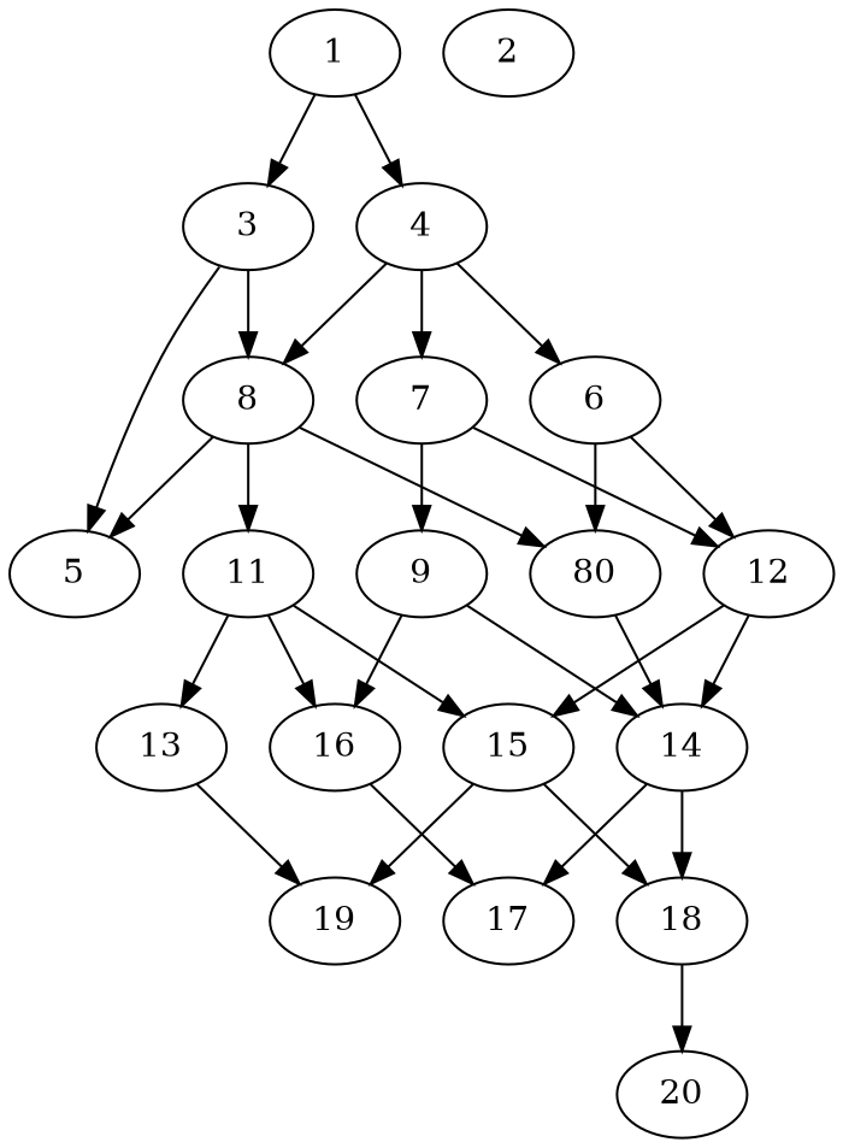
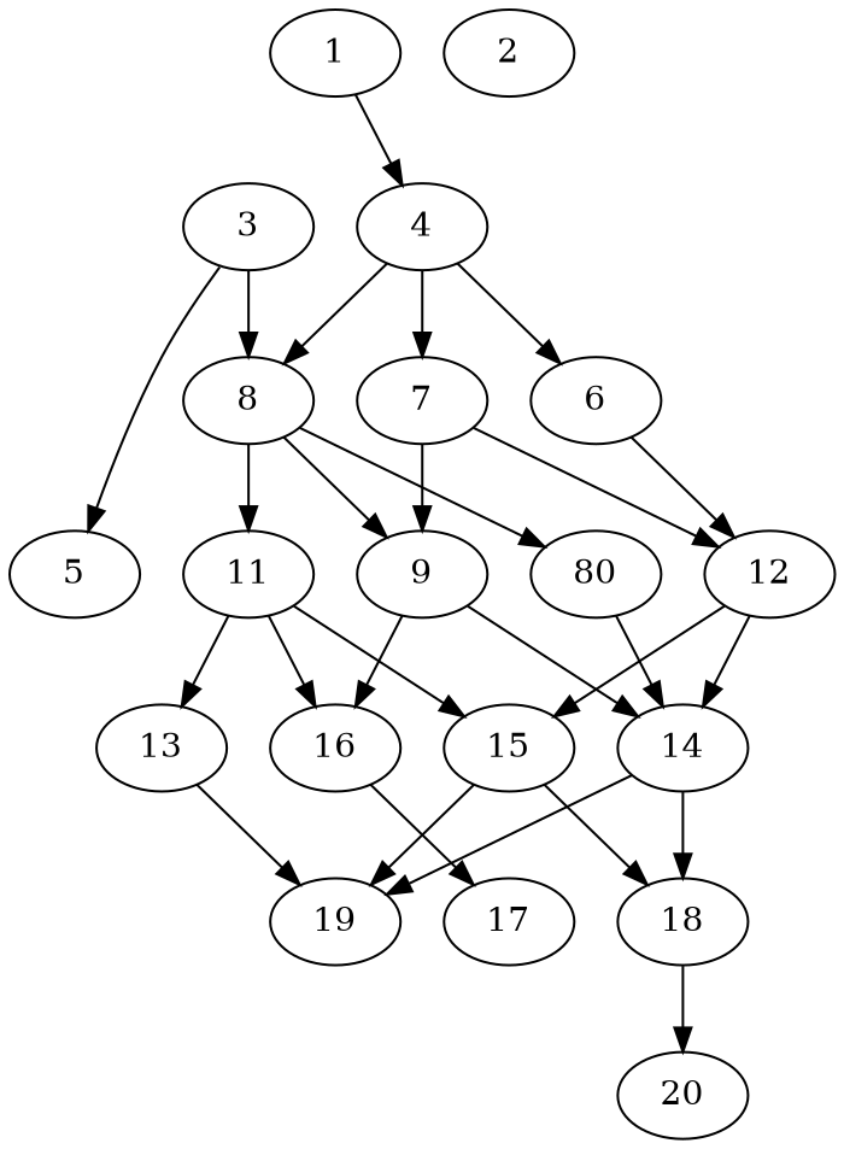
  digraph {
    node [alpha=0.13]
    1 [alpha=0.20 expect_size=35973120]
    3 [alpha=0.18 expect_size=5726208]
    4 [expect_size=17002496]
    5 [expect_size=30397440]
    8 [alpha=0.09 expect_size=27688960]
    6 [alpha=0.19 expect_size=11952128]
    7 [alpha=0.02 expect_size=32190464]
    n8 [alpha=0.05 expect_size=45764608 label=80]
    9 [alpha=0.08 expect_size=48401408]
    11 [alpha=0.19 expect_size=43166720]
    12 [alpha=0.11 expect_size=42537984]
    2 [alpha=0.07 expect_size=24489984]
    14 [alpha=0.17 expect_size=7532544]
    16 [alpha=0.16 expect_size=21281792]
    15 [alpha=0.11 expect_size=37868544]
    13 [alpha=0.06 expect_size=11825152]
    19 [alpha=0.05 expect_size=42245120]
    18 [alpha=0.07 expect_size=21729280]
    17 [expect_size=17827840]
    20 [alpha=0.00 expect_size=14394368]
-   1 -> 3
    1 -> 4
    3 -> 5
    3 -> 8
    4 -> 8
    4 -> 6
    4 -> 7
    8 -> n8
-   8 -> 5
+   8 -> 9
    8 -> 11
-   6 -> n8
    6 -> 12
    7 -> 9
    7 -> 12
    n8 -> 14
    9 -> 14
    9 -> 16
    11 -> 16
    11 -> 15
    11 -> 13
    12 -> 14
    12 -> 15
-   14 -> 17
+   14 -> 19
    14 -> 18
    16 -> 17
    15 -> 19
    15 -> 18
    13 -> 19
    18 -> 20
  }
